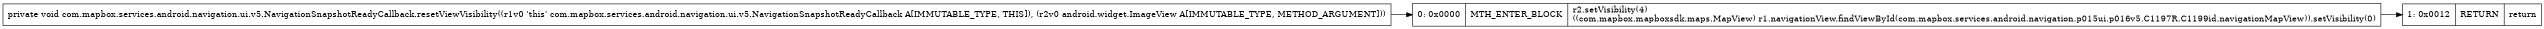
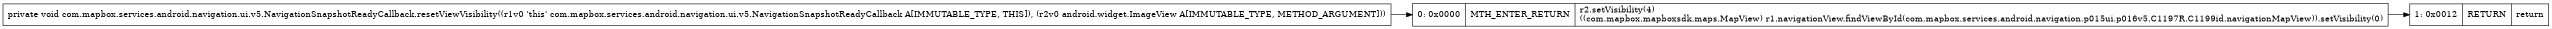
  digraph {
    rankdir=LR
    node [shape=record]
-   n1 [label="{0\:\ 0x0000|MTH_ENTER_BLOCK\l|r2.setVisibility(4)\l((com.mapbox.mapboxsdk.maps.MapView) r1.navigationView.findViewById(com.mapbox.services.android.navigation.p015ui.p016v5.C1197R.C1199id.navigationMapView)).setVisibility(0)\l}"]
+   n1 [label="{0\:\ 0x0000|MTH_ENTER_RETURN\l|r2.setVisibility(4)\l((com.mapbox.mapboxsdk.maps.MapView) r1.navigationView.findViewById(com.mapbox.services.android.navigation.p015ui.p016v5.C1197R.C1199id.navigationMapView)).setVisibility(0)\l}"]
    n2 [label="{1\:\ 0x0012|RETURN\l|return\l}"]
    n3 [label="{private void com.mapbox.services.android.navigation.ui.v5.NavigationSnapshotReadyCallback.resetViewVisibility((r1v0 'this' com.mapbox.services.android.navigation.ui.v5.NavigationSnapshotReadyCallback A[IMMUTABLE_TYPE, THIS]), (r2v0 android.widget.ImageView A[IMMUTABLE_TYPE, METHOD_ARGUMENT])) }"]
    n1 -> n2
    n3 -> n1
  }
